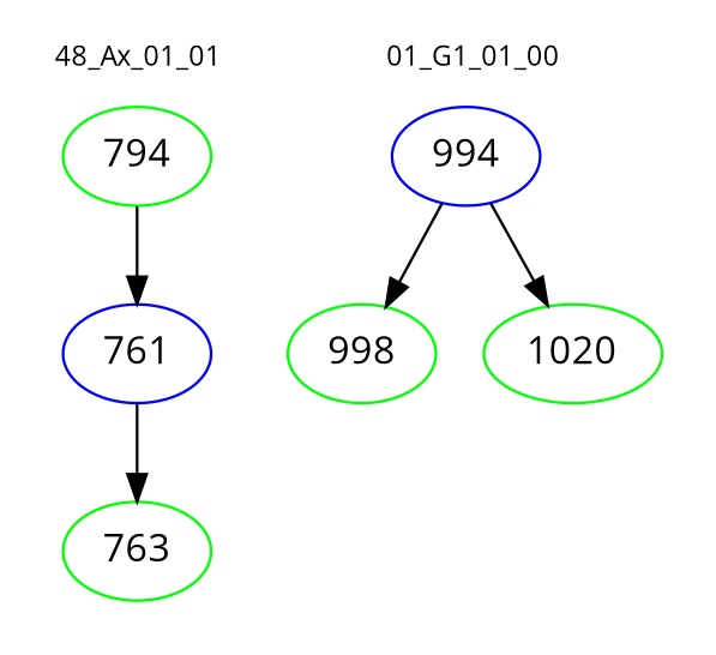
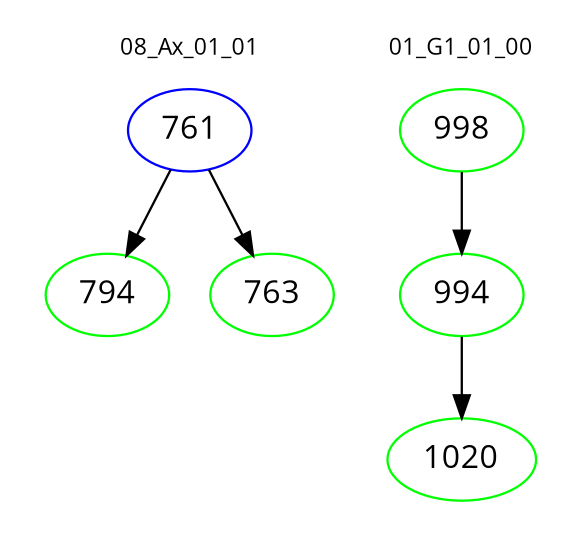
  digraph {
    fontname="Open Sans"
    node [color=green fontname="Open Sans"]
    edge [color=black fontname="Open Sans"]
    n1 [color=blue label=761]
    n2 [label=794]
    n3 [label=763]
-   n4 [color=blue label=994]
+   n4 [label=994]
    n5 [label=998]
    n6 [label=1020]
    subgraph cluster_1 {
      color=white
      fontsize=10
-     label="48_Ax_01_01"
+     label="08_Ax_01_01"
      n1
      n2
      n3
    }
    subgraph cluster_2 {
      color=white
      fontsize=10
      label="01_G1_01_00"
      n4
      n5
      n6
    }
-   n2 -> n1
+   n1 -> n2
    n1 -> n3
-   n4 -> n5
+   n5 -> n4
    n4 -> n6
  }
